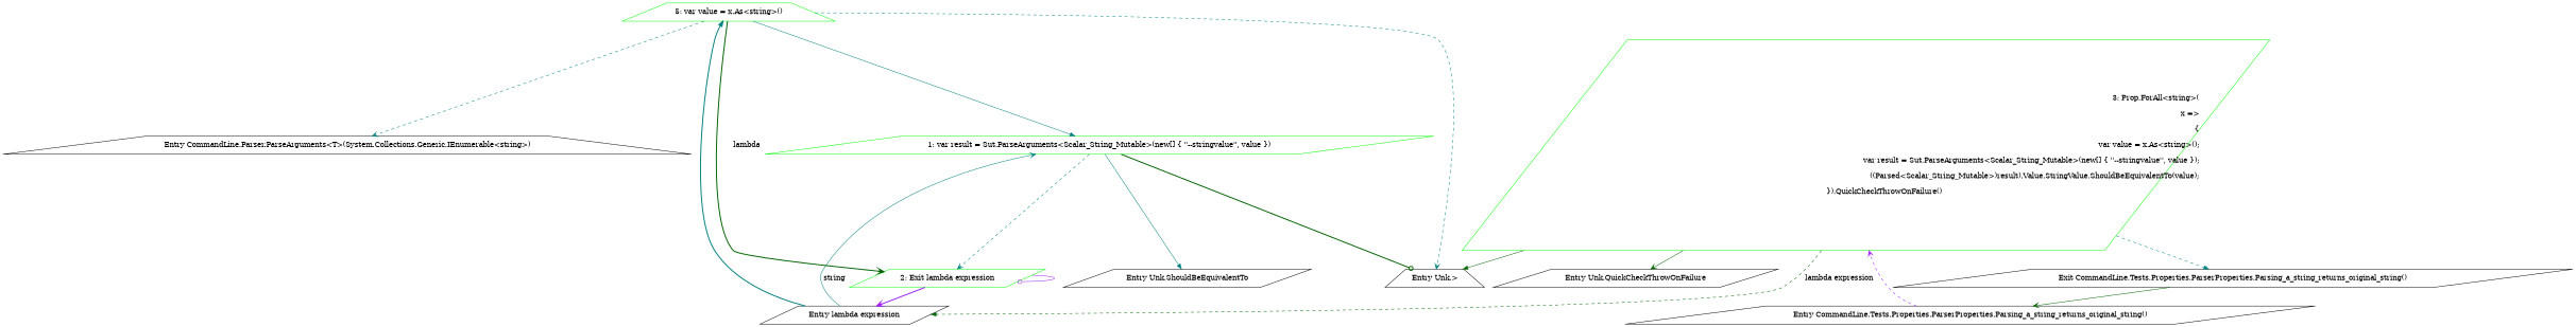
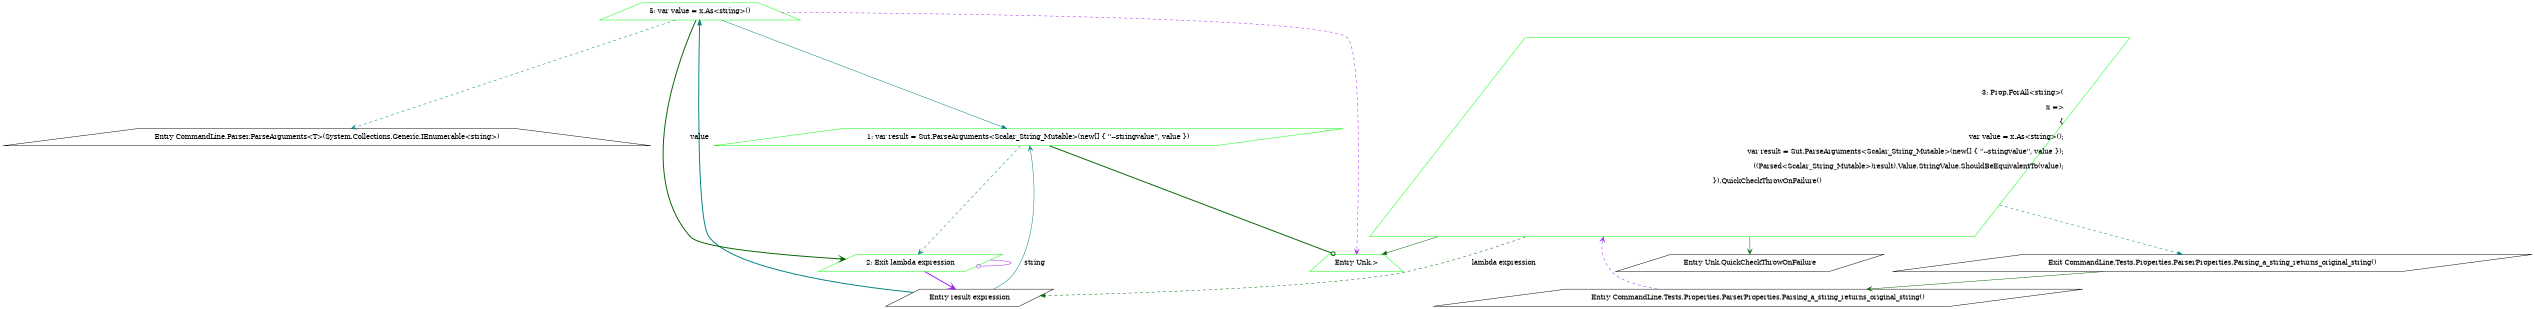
  digraph {
    node [cluster="lambda expression" file="ParserProperties.cs" shape=parallelogram]
    edge [arrowhead=vee color=teal style=solid]
    n1 [cluster="CommandLine.Parser.ParseArguments<T>(System.Collections.Generic.IEnumerable<string>)" label="Entry CommandLine.Parser.ParseArguments<T>(System.Collections.Generic.IEnumerable<string>)" shape=trapezium span="85-85"]
-   n2 [label="Entry lambda expression" span="20-24"]
+   n2 [label="Entry result expression" span="20-24"]
    n3 [color=green community=0 label="5: var value = x.As<string>()" shape=trapezium span="22-22"]
    n4 [color=green community=0 label="1: var result = Sut.ParseArguments<Scalar_String_Mutable>(new[] { ''--stringvalue'', value })" span="23-23"]
    n5 [color=green community=0 label="2: Exit lambda expression" span="20-24"]
-   n6 [cluster="Unk.>" label="Entry Unk.>" shape=trapezium]
-   n7 [cluster="Unk.ShouldBeEquivalentTo" label="Entry Unk.ShouldBeEquivalentTo"]
+   n6 [cluster="Unk.>" label="Entry Unk.>" shape=trapezium color=green]
    n8 [cluster="Unk.QuickCheckThrowOnFailure" label="Entry Unk.QuickCheckThrowOnFailure"]
    n9 [cluster="CommandLine.Tests.Properties.ParserProperties.Parsing_a_string_returns_original_string()" label="Entry CommandLine.Tests.Properties.ParserProperties.Parsing_a_string_returns_original_string()" span="17-17"]
    n10 [cluster="CommandLine.Tests.Properties.ParserProperties.Parsing_a_string_returns_original_string()" color=green community=0 label="3: Prop.ForAll<string>(\r\n                x =>\r\n                {\r\n                    var value = x.As<string>();\r\n                    var result = Sut.ParseArguments<Scalar_String_Mutable>(new[] { ''--stringvalue'', value });\r\n                    ((Parsed<Scalar_String_Mutable>)result).Value.StringValue.ShouldBeEquivalentTo(value);\r\n                }).QuickCheckThrowOnFailure()" span="19-25"]
    n11 [cluster="CommandLine.Tests.Properties.ParserProperties.Parsing_a_string_returns_original_string()" label="Exit CommandLine.Tests.Properties.ParserProperties.Parsing_a_string_returns_original_string()" span="17-17"]
    n2 -> n3 [arrowhead=normal style=bold]
    n2 -> n4 [label=string]
    n3 -> n1 [style=dashed]
    n3 -> n4 [arrowhead=normal]
-   n3 -> n5 [color=darkgreen label=lambda style=bold]
-   n3 -> n6 [style=dashed]
+   n3 -> n5 [color=darkgreen label=value style=bold]
+   n3 -> n6 [color=purple style=dashed]
    n4 -> n5 [style=dashed]
    n4 -> n6 [arrowhead=odot color=darkgreen style=bold]
-   n4 -> n7 [arrowhead=normal]
    n5 -> n2 [color=purple style=bold]
    n5 -> n5 [arrowhead=odot color=purple]
    n9 -> n10 [color=purple style=dashed]
    n10 -> n2 [arrowhead=normal color=darkgreen label="lambda expression" style=dashed]
    n10 -> n6 [arrowhead=normal color=darkgreen]
    n10 -> n8 [color=darkgreen]
    n10 -> n11 [arrowhead=normal style=dashed]
    n11 -> n9 [color=darkgreen]
  }
